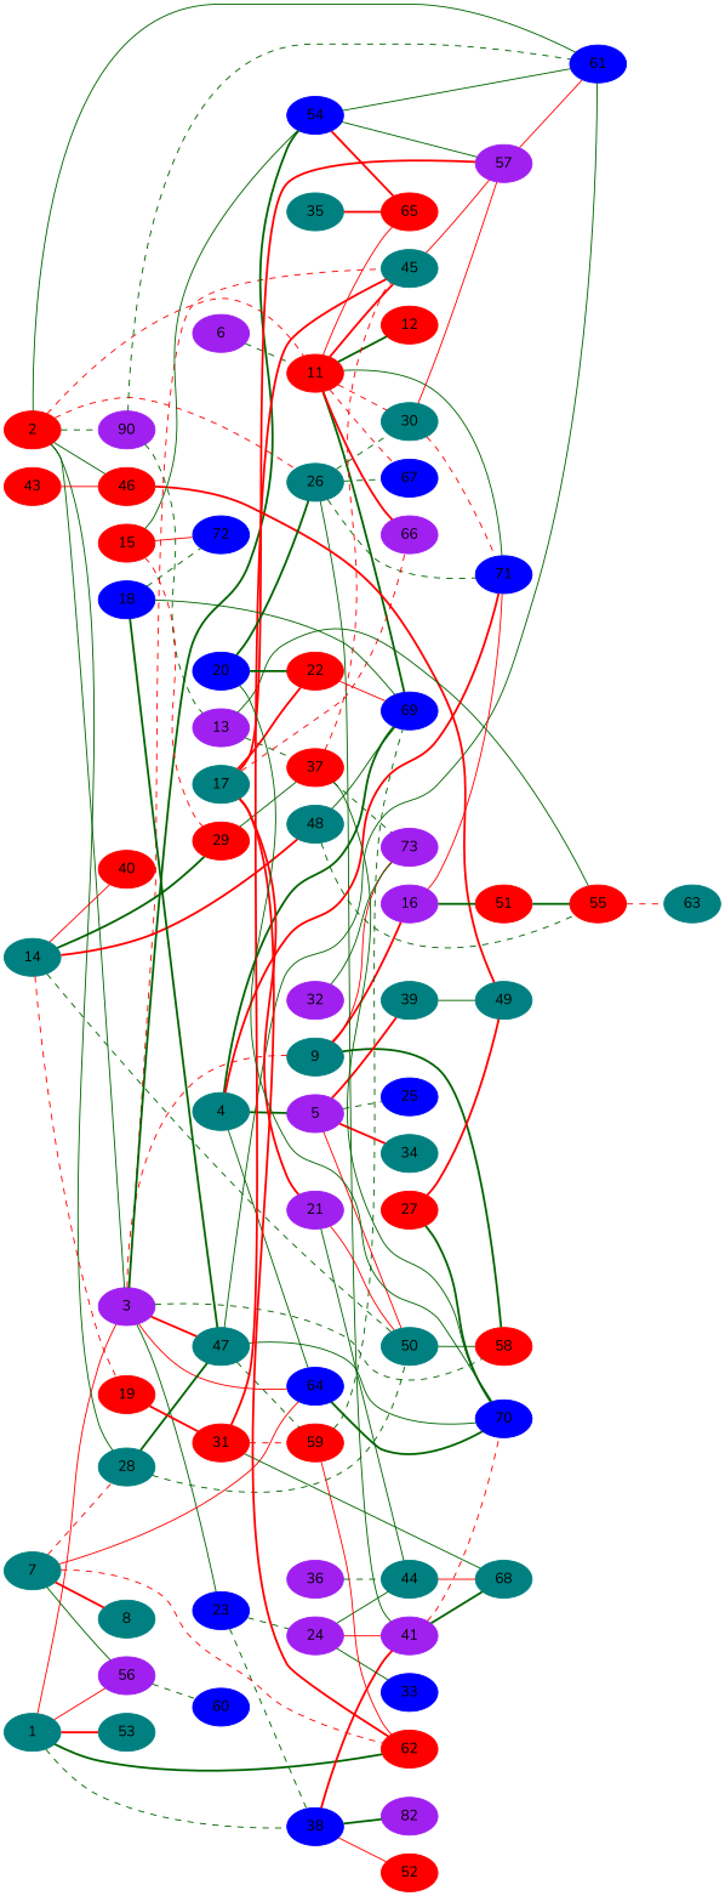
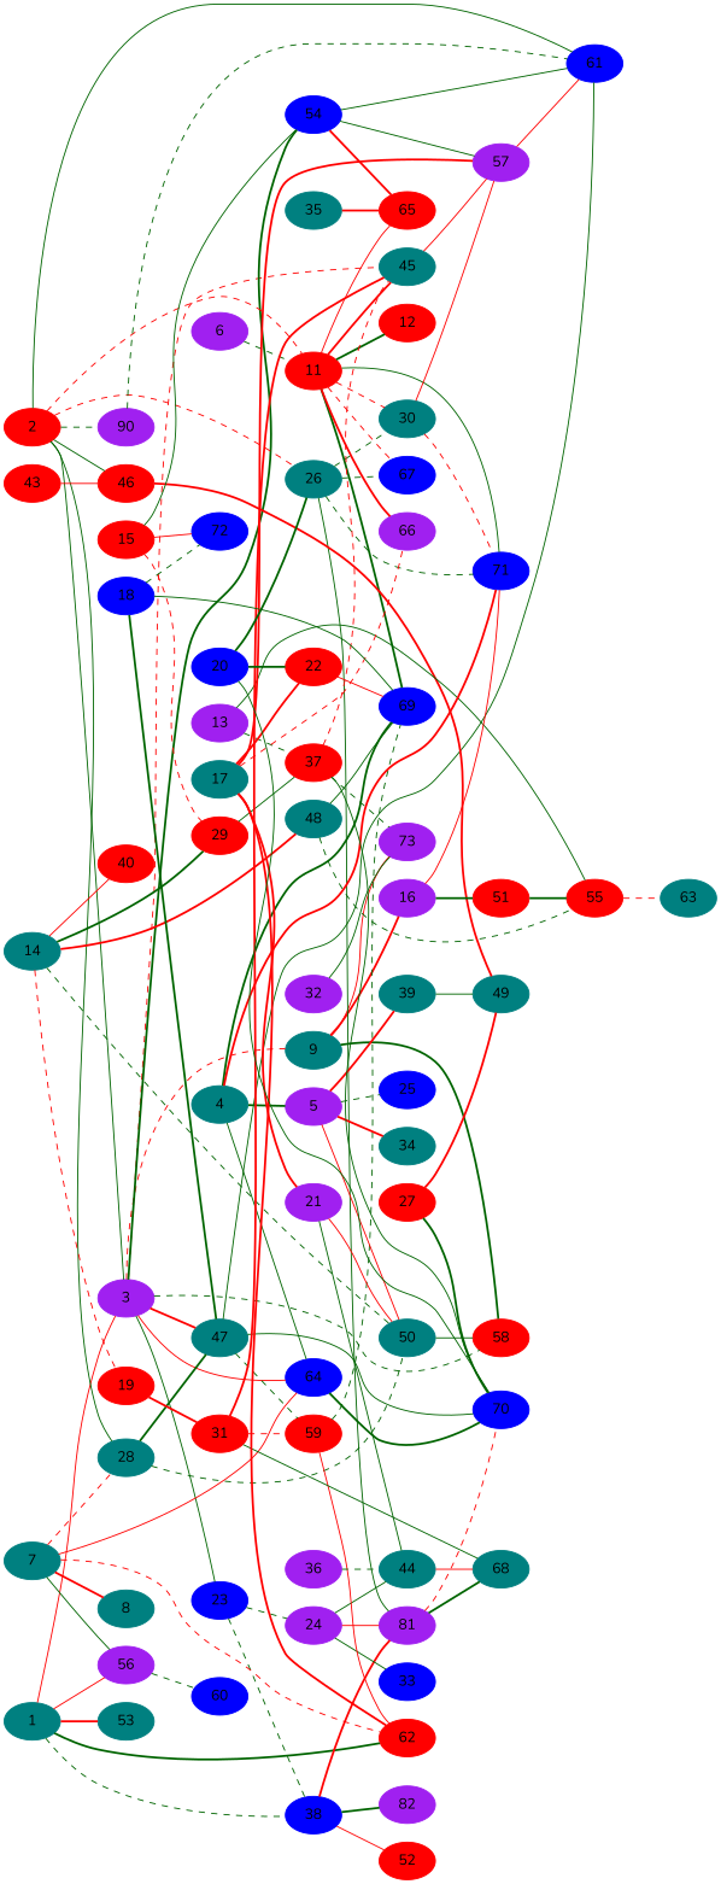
  graph {
    fontname=Nunito
    rankdir=LR
    node [color=teal fontname=Nunito style=filled]
    edge [color=darkgreen fontname=Nunito style=solid weight=1.0]
    3 [color=purple]
    1
    38 [color=blue]
    53
    56 [color=purple]
    62 [color=red]
    9
    23 [color=blue]
    45
    47
    54 [color=blue]
    58 [color=red]
    64 [color=blue]
-   41 [color=purple]
+   41 [color=purple label=81]
    n15 [color=purple label=82]
    52 [color=red]
    60 [color=blue]
    2 [color=red]
    n19 [color=purple label=90]
    11 [color=red]
    26
    28
    46 [color=red]
    61 [color=blue]
    13 [color=purple]
    69 [color=blue]
    71 [color=blue]
    12 [color=red]
    30
    65 [color=red]
    66 [color=purple]
    67 [color=blue]
    50
    49
    16 [color=purple]
    73 [color=purple]
    24 [color=purple]
    57 [color=purple]
    70 [color=blue]
    59 [color=red]
    4
    5 [color=purple]
    25 [color=blue]
    34
    39
    6 [color=purple]
    7
    8
    51 [color=red]
    37 [color=red]
    55 [color=red]
    63
    14
    19 [color=red]
    29 [color=red]
    40 [color=red]
    48
    31 [color=red]
    15 [color=red]
    72 [color=blue]
    17
    21 [color=purple]
    22 [color=red]
    44
    18 [color=blue]
    68
    20 [color=blue]
    33 [color=blue]
    27 [color=red]
    32 [color=purple]
    35
    36 [color=purple]
    43 [color=red]
    3 -- 9 [color=red style=dashed]
    3 -- 23
    3 -- 45 [color=red style=dashed]
    3 -- 47 [color=red style=bold]
    3 -- 54 [style=bold]
    3 -- 58 [style=dashed]
    3 -- 64 [color=red]
    1 -- 3 [color=red]
    1 -- 38 [style=dashed]
    1 -- 53 [color=red style=bold weight=2.0]
    1 -- 56 [color=red]
    1 -- 62 [style=bold]
    38 -- 41 [color=red style=bold]
    38 -- n15 [style=bold]
    38 -- 52 [color=red]
    56 -- 60 [style=dashed]
    9 -- 58 [style=bold]
    9 -- 16 [color=red style=bold]
    9 -- 73 [color=red]
    23 -- 38 [style=dashed]
    23 -- 24 [style=dashed]
    45 -- 57 [color=red]
    47 -- 61
    47 -- 70
    47 -- 59 [style=dashed]
    54 -- 61
    54 -- 65 [color=red style=bold]
    54 -- 57
    64 -- 70 [style=bold]
    41 -- 70 [color=red style=dashed]
    41 -- 68 [style=bold]
    2 -- 3
    2 -- n19 [style=dashed]
    2 -- 11 [color=red style=dashed]
    2 -- 26 [color=red style=dashed]
    2 -- 28
    2 -- 46
    2 -- 61
    n19 -- 61 [style=dashed weight=2.0]
-   n19 -- 13 [style=dashed]
    11 -- 45 [color=red style=bold]
    11 -- 69 [style=bold]
    11 -- 71
    11 -- 12 [style=bold]
    11 -- 30 [color=red style=dashed]
    11 -- 65 [color=red]
    11 -- 66 [color=red style=bold]
    11 -- 67 [color=red style=dashed]
    26 -- 41
    26 -- 71 [style=dashed]
    26 -- 30 [style=dashed]
    26 -- 67 [style=dashed]
    28 -- 47 [style=bold]
    28 -- 50 [style=dashed]
    46 -- 49 [color=red style=bold]
    13 -- 37 [style=dashed]
    13 -- 55
    30 -- 71 [color=red style=dashed]
    30 -- 57 [color=red]
    50 -- 58
    16 -- 71 [color=red]
    16 -- 51 [style=bold]
    24 -- 41 [color=red]
    24 -- 44
    24 -- 33
    57 -- 61 [color=red]
    59 -- 62 [color=red]
    59 -- 69 [style=dashed]
    4 -- 64
    4 -- 69 [style=bold]
    4 -- 71 [color=red style=bold]
    4 -- 5 [style=bold]
    5 -- 50 [color=red]
    5 -- 25 [style=dashed]
    5 -- 34 [color=red style=bold]
    5 -- 39 [color=red style=bold]
    39 -- 49
    6 -- 11 [style=dashed]
    7 -- 56
    7 -- 62 [color=red style=dashed]
    7 -- 64 [color=red]
    7 -- 28 [color=red style=dashed]
    7 -- 8 [color=red style=bold]
    51 -- 55 [style=bold]
    37 -- 45 [color=red style=dashed]
    37 -- 73 [style=dashed]
    37 -- 70
    55 -- 63 [color=red style=dashed]
    14 -- 50 [style=dashed]
    14 -- 19 [color=red style=dashed]
    14 -- 29 [style=bold]
    14 -- 40 [color=red]
    14 -- 48 [color=red style=bold]
    19 -- 31 [color=red style=bold]
    29 -- 37
    48 -- 69
    48 -- 55 [style=dashed]
    31 -- 45 [color=red style=bold]
    31 -- 59 [color=red style=dashed]
    31 -- 68
    15 -- 54
    15 -- 29 [color=red style=dashed]
    15 -- 72 [color=red]
    17 -- 62 [color=red style=bold]
    17 -- 66 [color=red style=dashed]
    17 -- 57 [color=red style=bold]
    17 -- 21 [color=red style=bold]
    17 -- 22 [color=red style=bold]
    21 -- 50 [color=red]
    21 -- 44
    22 -- 69 [color=red]
    44 -- 68 [color=red]
    18 -- 47 [style=bold]
    18 -- 69
    18 -- 72 [style=dashed]
    20 -- 26 [style=bold]
    20 -- 70
    20 -- 22 [style=bold]
    27 -- 49 [color=red style=bold]
    27 -- 70 [style=bold]
    32 -- 73
    35 -- 65 [color=red style=bold]
    36 -- 44 [style=dashed]
    43 -- 46 [color=red]
  }
